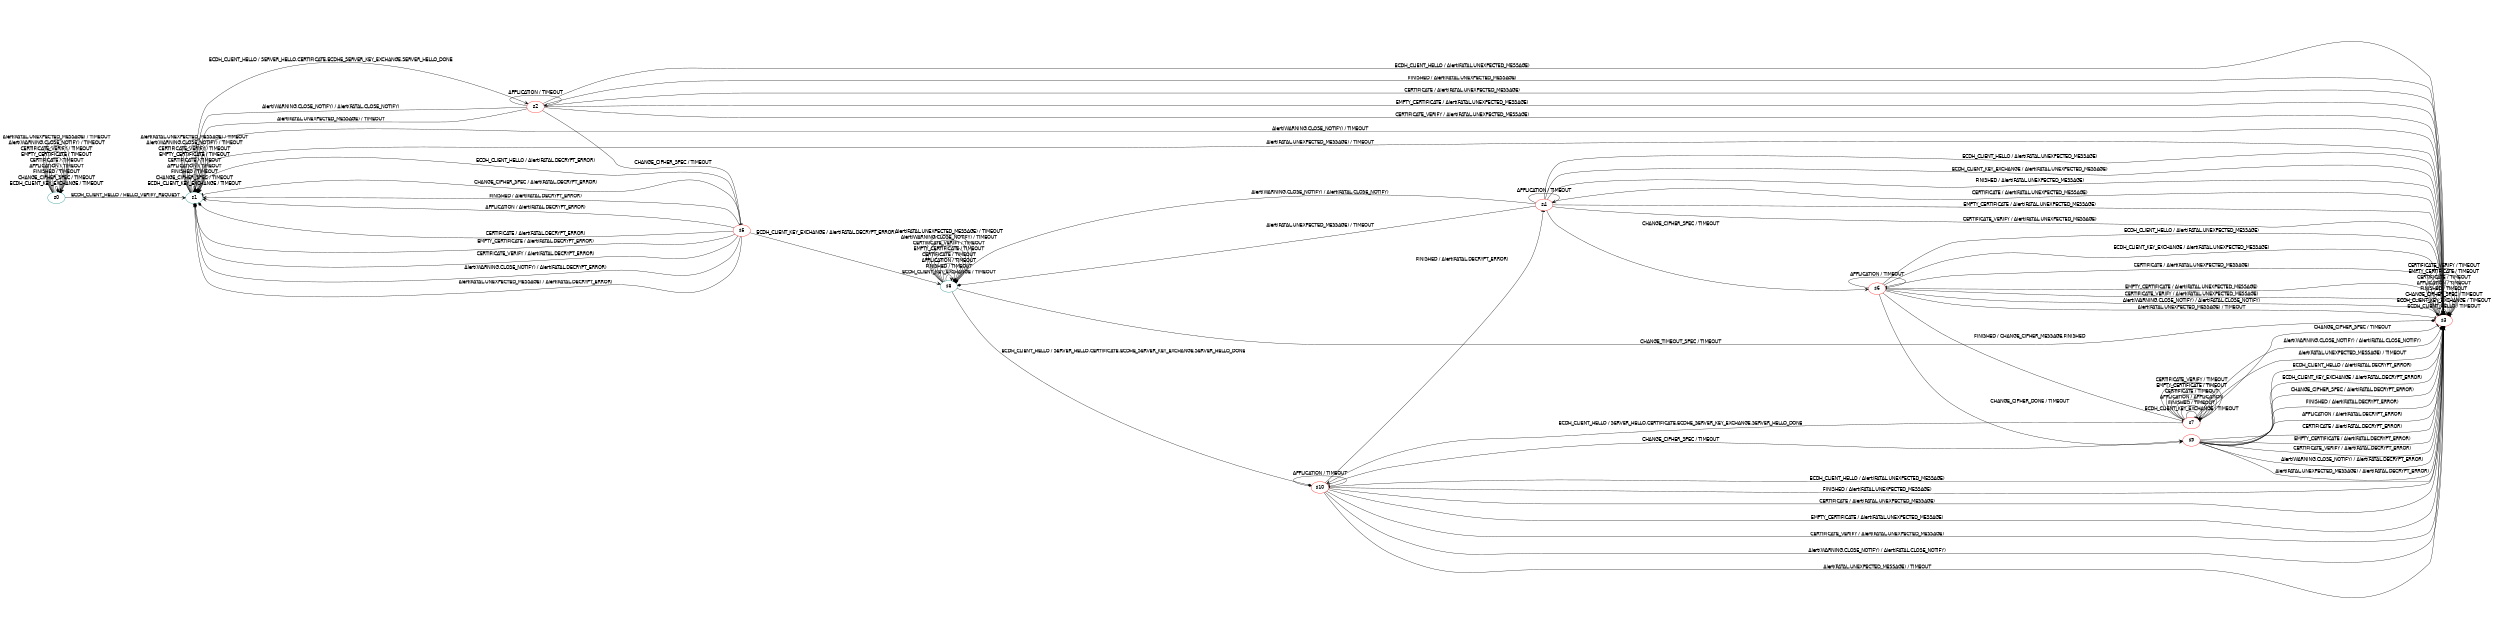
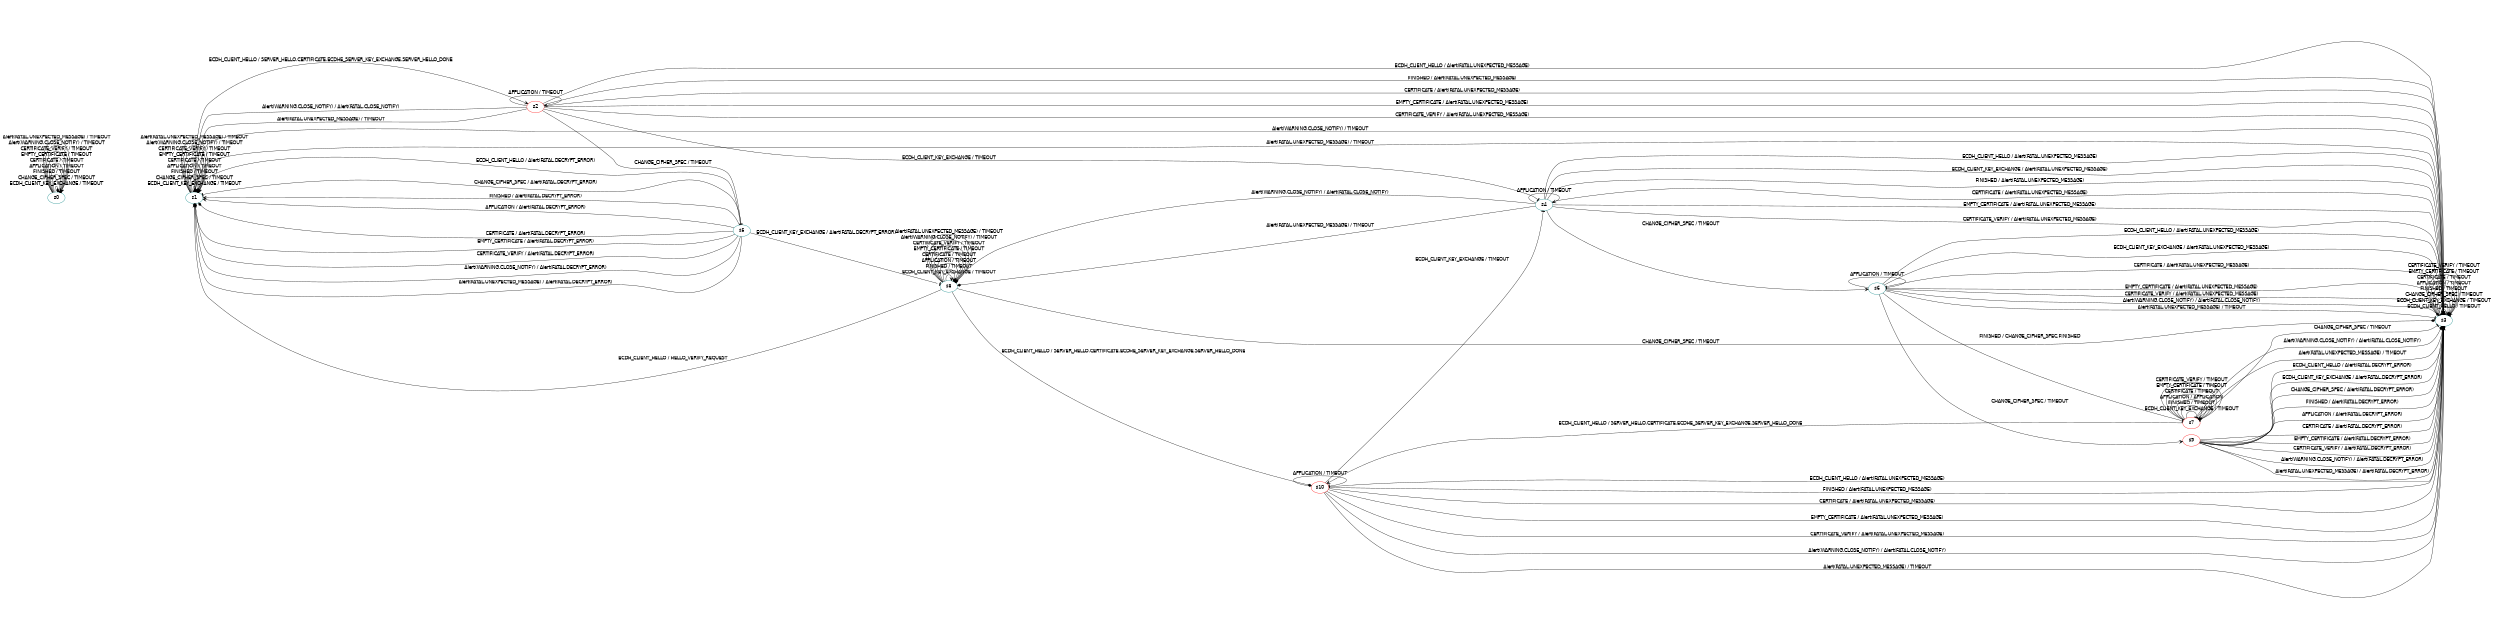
  digraph {
    fontname="DejaVu Sans"
    rankdir=LR
    node [color=teal fontname="DejaVu Sans"]
    edge [arrowhead=tee fontname="DejaVu Sans"]
    n1 [label=s0]
    n2 [label=s1]
    n3 [color=red label=s2]
-   n4 [color=red label=s3]
-   n5 [color=red label=s4]
-   n6 [color=red label=s5]
-   n7 [color=red label=s6]
+   n4 [label=s3]
+   n5 [label=s4]
+   n6 [label=s5]
+   n7 [label=s6]
    n8 [label=s8]
    n9 [color=red label=s7]
    n10 [color=red label=s9]
    n11 [color=red label=s10]
    n1 -> n1 [arrowhead=diamond label="ECDH_CLIENT_KEY_EXCHANGE / TIMEOUT"]
    n1 -> n1 [label="CHANGE_CIPHER_SPEC / TIMEOUT"]
    n1 -> n1 [label="FINISHED / TIMEOUT"]
    n1 -> n1 [label="APPLICATION / TIMEOUT"]
    n1 -> n1 [label="CERTIFICATE / TIMEOUT"]
    n1 -> n1 [arrowhead=vee label="EMPTY_CERTIFICATE / TIMEOUT"]
    n1 -> n1 [arrowhead=vee label="CERTIFICATE_VERIFY / TIMEOUT"]
    n1 -> n1 [arrowhead=vee label="Alert(WARNING,CLOSE_NOTIFY) / TIMEOUT"]
    n1 -> n1 [arrowhead=vee label="Alert(FATAL,UNEXPECTED_MESSAGE) / TIMEOUT"]
-   n1 -> n2 [arrowhead=vee label="ECDH_CLIENT_HELLO / HELLO_VERIFY_REQUEST"]
+   n8 -> n2 [arrowhead=vee label="ECDH_CLIENT_HELLO / HELLO_VERIFY_REQUEST"]
    n2 -> n2 [arrowhead=vee label="ECDH_CLIENT_KEY_EXCHANGE / TIMEOUT"]
    n2 -> n2 [arrowhead=vee label="CHANGE_CIPHER_SPEC / TIMEOUT"]
    n2 -> n2 [arrowhead=diamond label="FINISHED / TIMEOUT"]
    n2 -> n2 [label="APPLICATION / TIMEOUT"]
    n2 -> n2 [arrowhead=vee label="CERTIFICATE / TIMEOUT"]
    n2 -> n2 [arrowhead=vee label="EMPTY_CERTIFICATE / TIMEOUT"]
    n2 -> n2 [arrowhead=diamond label="CERTIFICATE_VERIFY / TIMEOUT"]
    n2 -> n2 [arrowhead=vee label="Alert(WARNING,CLOSE_NOTIFY) / TIMEOUT"]
    n2 -> n2 [arrowhead=vee label="Alert(FATAL,UNEXPECTED_MESSAGE) / TIMEOUT"]
    n2 -> n3 [arrowhead=vee label="ECDH_CLIENT_HELLO / SERVER_HELLO,CERTIFICATE,ECDHE_SERVER_KEY_EXCHANGE,SERVER_HELLO_DONE"]
    n3 -> n2 [label="Alert(WARNING,CLOSE_NOTIFY) / Alert(FATAL,CLOSE_NOTIFY)"]
    n3 -> n2 [arrowhead=diamond label="Alert(FATAL,UNEXPECTED_MESSAGE) / TIMEOUT"]
    n3 -> n3 [arrowhead=vee label="APPLICATION / TIMEOUT"]
    n3 -> n4 [label="ECDH_CLIENT_HELLO / Alert(FATAL,UNEXPECTED_MESSAGE)"]
    n3 -> n4 [arrowhead=vee label="FINISHED / Alert(FATAL,UNEXPECTED_MESSAGE)"]
    n3 -> n4 [label="CERTIFICATE / Alert(FATAL,UNEXPECTED_MESSAGE)"]
    n3 -> n4 [arrowhead=vee label="EMPTY_CERTIFICATE / Alert(FATAL,UNEXPECTED_MESSAGE)"]
    n3 -> n4 [arrowhead=vee label="CERTIFICATE_VERIFY / Alert(FATAL,UNEXPECTED_MESSAGE)"]
+   n3 -> n5 [label="ECDH_CLIENT_KEY_EXCHANGE / TIMEOUT"]
    n3 -> n6 [label="CHANGE_CIPHER_SPEC / TIMEOUT"]
    n4 -> n2 [label="Alert(WARNING,CLOSE_NOTIFY) / TIMEOUT"]
    n4 -> n2 [label="Alert(FATAL,UNEXPECTED_MESSAGE) / TIMEOUT"]
    n4 -> n4 [label="ECDH_CLIENT_HELLO / TIMEOUT"]
    n4 -> n4 [arrowhead=vee label="ECDH_CLIENT_KEY_EXCHANGE / TIMEOUT"]
    n4 -> n4 [arrowhead=diamond label="CHANGE_CIPHER_SPEC / TIMEOUT"]
    n4 -> n4 [arrowhead=vee label="FINISHED / TIMEOUT"]
    n4 -> n4 [label="APPLICATION / TIMEOUT"]
    n4 -> n4 [arrowhead=diamond label="CERTIFICATE / TIMEOUT"]
    n4 -> n4 [arrowhead=vee label="EMPTY_CERTIFICATE / TIMEOUT"]
    n4 -> n4 [label="CERTIFICATE_VERIFY / TIMEOUT"]
    n5 -> n4 [label="ECDH_CLIENT_HELLO / Alert(FATAL,UNEXPECTED_MESSAGE)"]
    n5 -> n4 [arrowhead=vee label="ECDH_CLIENT_KEY_EXCHANGE / Alert(FATAL,UNEXPECTED_MESSAGE)"]
    n5 -> n4 [arrowhead=diamond label="FINISHED / Alert(FATAL,UNEXPECTED_MESSAGE)"]
    n5 -> n4 [label="CERTIFICATE / Alert(FATAL,UNEXPECTED_MESSAGE)"]
    n5 -> n4 [label="EMPTY_CERTIFICATE / Alert(FATAL,UNEXPECTED_MESSAGE)"]
    n5 -> n4 [label="CERTIFICATE_VERIFY / Alert(FATAL,UNEXPECTED_MESSAGE)"]
    n5 -> n5 [arrowhead=vee label="APPLICATION / TIMEOUT"]
    n5 -> n7 [arrowhead=vee label="CHANGE_CIPHER_SPEC / TIMEOUT"]
    n5 -> n8 [arrowhead=vee label="Alert(WARNING,CLOSE_NOTIFY) / Alert(FATAL,CLOSE_NOTIFY)"]
    n5 -> n8 [arrowhead=diamond label="Alert(FATAL,UNEXPECTED_MESSAGE) / TIMEOUT"]
    n6 -> n2 [label="ECDH_CLIENT_HELLO / Alert(FATAL,DECRYPT_ERROR)"]
    n6 -> n2 [label="CHANGE_CIPHER_SPEC / Alert(FATAL,DECRYPT_ERROR)"]
    n6 -> n2 [arrowhead=vee label="FINISHED / Alert(FATAL,DECRYPT_ERROR)"]
    n6 -> n2 [arrowhead=vee label="APPLICATION / Alert(FATAL,DECRYPT_ERROR)"]
    n6 -> n2 [arrowhead=diamond label="CERTIFICATE / Alert(FATAL,DECRYPT_ERROR)"]
    n6 -> n2 [label="EMPTY_CERTIFICATE / Alert(FATAL,DECRYPT_ERROR)"]
    n6 -> n2 [arrowhead=diamond label="CERTIFICATE_VERIFY / Alert(FATAL,DECRYPT_ERROR)"]
    n6 -> n2 [arrowhead=diamond label="Alert(WARNING,CLOSE_NOTIFY) / Alert(FATAL,DECRYPT_ERROR)"]
    n6 -> n2 [arrowhead=vee label="Alert(FATAL,UNEXPECTED_MESSAGE) / Alert(FATAL,DECRYPT_ERROR)"]
-   n6 -> n8 [arrowhead=vee label="ECDH_CLIENT_KEY_EXCHANGE / Alert(FATAL,DECRYPT_ERROR)"]
+   n6 -> n8 [label="ECDH_CLIENT_KEY_EXCHANGE / Alert(FATAL,DECRYPT_ERROR)"]
    n7 -> n4 [arrowhead=vee label="ECDH_CLIENT_HELLO / Alert(FATAL,UNEXPECTED_MESSAGE)"]
    n7 -> n4 [arrowhead=diamond label="ECDH_CLIENT_KEY_EXCHANGE / Alert(FATAL,UNEXPECTED_MESSAGE)"]
    n7 -> n4 [label="CERTIFICATE / Alert(FATAL,UNEXPECTED_MESSAGE)"]
    n7 -> n4 [label="EMPTY_CERTIFICATE / Alert(FATAL,UNEXPECTED_MESSAGE)"]
    n7 -> n4 [label="CERTIFICATE_VERIFY / Alert(FATAL,UNEXPECTED_MESSAGE)"]
    n7 -> n4 [arrowhead=diamond label="Alert(WARNING,CLOSE_NOTIFY) / Alert(FATAL,CLOSE_NOTIFY)"]
    n7 -> n4 [label="Alert(FATAL,UNEXPECTED_MESSAGE) / TIMEOUT"]
    n7 -> n7 [label="APPLICATION / TIMEOUT"]
-   n7 -> n9 [label="FINISHED / CHANGE_CIPHER_MESSAGE,FINISHED"]
-   n7 -> n10 [arrowhead=vee label="CHANGE_CIPHER_DONE / TIMEOUT"]
-   n8 -> n4 [arrowhead=diamond label="CHANGE_TIMEOUT_SPEC / TIMEOUT"]
+   n7 -> n9 [label="FINISHED / CHANGE_CIPHER_SPEC,FINISHED"]
+   n7 -> n10 [arrowhead=vee label="CHANGE_CIPHER_SPEC / TIMEOUT"]
+   n8 -> n4 [arrowhead=diamond label="CHANGE_CIPHER_SPEC / TIMEOUT"]
    n8 -> n8 [arrowhead=vee label="ECDH_CLIENT_KEY_EXCHANGE / TIMEOUT"]
    n8 -> n8 [arrowhead=vee label="FINISHED / TIMEOUT"]
    n8 -> n8 [arrowhead=diamond label="APPLICATION / TIMEOUT"]
    n8 -> n8 [label="CERTIFICATE / TIMEOUT"]
    n8 -> n8 [label="EMPTY_CERTIFICATE / TIMEOUT"]
    n8 -> n8 [arrowhead=vee label="CERTIFICATE_VERIFY / TIMEOUT"]
    n8 -> n8 [label="Alert(WARNING,CLOSE_NOTIFY) / TIMEOUT"]
    n8 -> n8 [arrowhead=diamond label="Alert(FATAL,UNEXPECTED_MESSAGE) / TIMEOUT"]
    n8 -> n11 [arrowhead=diamond label="ECDH_CLIENT_HELLO / SERVER_HELLO,CERTIFICATE,ECDHE_SERVER_KEY_EXCHANGE,SERVER_HELLO_DONE"]
    n9 -> n4 [label="CHANGE_CIPHER_SPEC / TIMEOUT"]
    n9 -> n4 [arrowhead=diamond label="Alert(WARNING,CLOSE_NOTIFY) / Alert(FATAL,CLOSE_NOTIFY)"]
    n9 -> n4 [arrowhead=diamond label="Alert(FATAL,UNEXPECTED_MESSAGE) / TIMEOUT"]
    n9 -> n9 [label="ECDH_CLIENT_KEY_EXCHANGE / TIMEOUT"]
    n9 -> n9 [label="FINISHED / TIMEOUT"]
    n9 -> n9 [arrowhead=vee label="APPLICATION / APPLICATION"]
    n9 -> n9 [arrowhead=diamond label="CERTIFICATE / TIMEOUT"]
    n9 -> n9 [label="EMPTY_CERTIFICATE / TIMEOUT"]
    n9 -> n9 [label="CERTIFICATE_VERIFY / TIMEOUT"]
    n9 -> n11 [arrowhead=vee label="ECDH_CLIENT_HELLO / SERVER_HELLO,CERTIFICATE,ECDHE_SERVER_KEY_EXCHANGE,SERVER_HELLO_DONE"]
    n10 -> n4 [arrowhead=diamond label="ECDH_CLIENT_HELLO / Alert(FATAL,DECRYPT_ERROR)"]
    n10 -> n4 [arrowhead=diamond label="ECDH_CLIENT_KEY_EXCHANGE / Alert(FATAL,DECRYPT_ERROR)"]
    n10 -> n4 [arrowhead=diamond label="CHANGE_CIPHER_SPEC / Alert(FATAL,DECRYPT_ERROR)"]
    n10 -> n4 [arrowhead=vee label="FINISHED / Alert(FATAL,DECRYPT_ERROR)"]
    n10 -> n4 [arrowhead=diamond label="APPLICATION / Alert(FATAL,DECRYPT_ERROR)"]
    n10 -> n4 [arrowhead=vee label="CERTIFICATE / Alert(FATAL,DECRYPT_ERROR)"]
    n10 -> n4 [arrowhead=diamond label="EMPTY_CERTIFICATE / Alert(FATAL,DECRYPT_ERROR)"]
    n10 -> n4 [label="CERTIFICATE_VERIFY / Alert(FATAL,DECRYPT_ERROR)"]
    n10 -> n4 [arrowhead=vee label="Alert(WARNING,CLOSE_NOTIFY) / Alert(FATAL,DECRYPT_ERROR)"]
    n10 -> n4 [label="Alert(FATAL,UNEXPECTED_MESSAGE) / Alert(FATAL,DECRYPT_ERROR)"]
    n11 -> n4 [label="ECDH_CLIENT_HELLO / Alert(FATAL,UNEXPECTED_MESSAGE)"]
    n11 -> n4 [label="FINISHED / Alert(FATAL,UNEXPECTED_MESSAGE)"]
    n11 -> n4 [arrowhead=diamond label="CERTIFICATE / Alert(FATAL,UNEXPECTED_MESSAGE)"]
    n11 -> n4 [label="EMPTY_CERTIFICATE / Alert(FATAL,UNEXPECTED_MESSAGE)"]
    n11 -> n4 [arrowhead=vee label="CERTIFICATE_VERIFY / Alert(FATAL,UNEXPECTED_MESSAGE)"]
    n11 -> n4 [arrowhead=vee label="Alert(WARNING,CLOSE_NOTIFY) / Alert(FATAL,CLOSE_NOTIFY)"]
    n11 -> n4 [arrowhead=diamond label="Alert(FATAL,UNEXPECTED_MESSAGE) / TIMEOUT"]
-   n11 -> n5 [label="FINISHED / Alert(FATAL,DECRYPT_ERROR)"]
-   n11 -> n10 [arrowhead=vee label="CHANGE_CIPHER_SPEC / TIMEOUT"]
+   n11 -> n5 [label="ECDH_CLIENT_KEY_EXCHANGE / TIMEOUT"]
    n11 -> n11 [label="APPLICATION / TIMEOUT"]
  }
